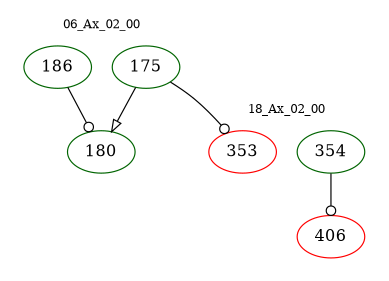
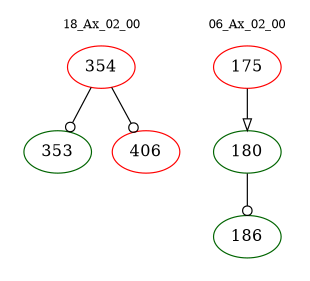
  digraph {
    node [color=darkgreen]
    edge [arrowhead=odot color=black]
-   n1 [label=354]
-   n2 [color=red label=353]
+   n1 [color=red label=354]
+   n2 [label=353]
    n3 [color=red label=406]
    n4 [label=180]
-   n5 [label=175]
+   n5 [color=red label=175]
    n6 [label=186]
    subgraph cluster_1 {
      color=white
      fontsize=10
      label="18_Ax_02_00"
      n1
      n2
      n3
    }
    subgraph cluster_2 {
      color=white
      fontsize=10
      label="06_Ax_02_00"
      n4
      n5
      n6
    }
-   n5 -> n2
+   n1 -> n2
    n1 -> n3
-   n6 -> n4
+   n4 -> n6
    n5 -> n4 [arrowhead=onormal]
  }
